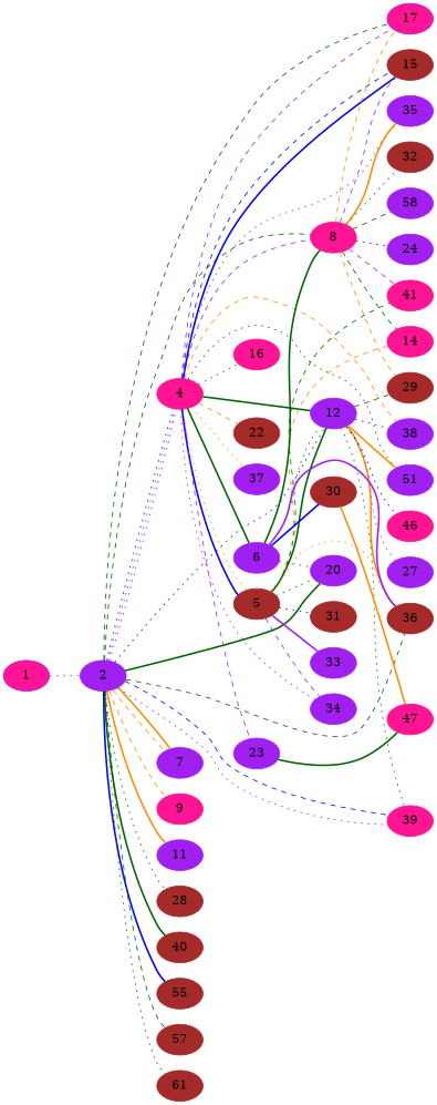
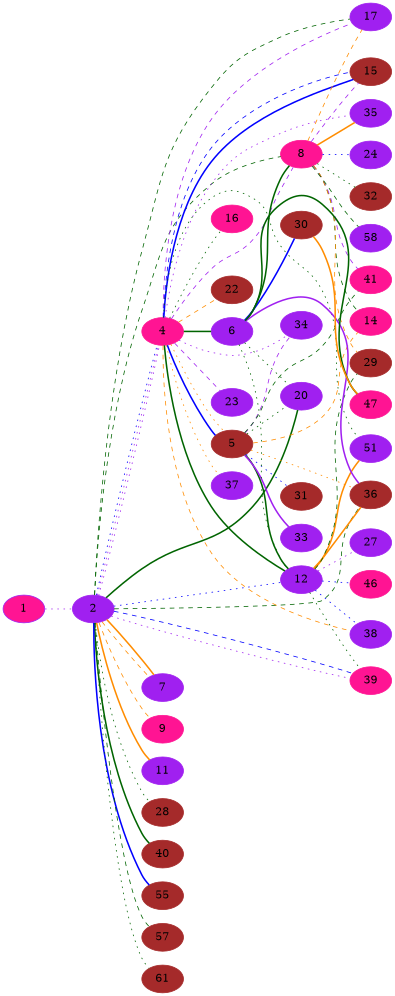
  graph {
    rankdir=LR
    node [color=purple style=filled]
    edge [color=darkgreen style=dotted]
    2 [super="+3"]
    4 [color=deeppink]
    7
    8 [color=deeppink super="+13"]
    9 [color=deeppink]
    11
    12 [super="+42+25+52"]
-   17 [super="+19+18" fillcolor=deeppink]
+   17 [super="+19+18"]
    20
    28 [color=brown]
    36 [color=brown super="+59"]
    39 [color=deeppink]
    40 [color=brown]
    55 [color=brown]
    57 [color=brown]
    61 [color=brown]
    1 [fillcolor=deeppink]
    5 [color=brown super="+60+10+49"]
    6
    15 [color=brown super="+43"]
    16 [color=deeppink]
    22 [color=brown]
    23
    34
    35
    37
    38
    51
    14 [color=deeppink super="+54"]
    41 [color=deeppink]
    24
    29 [color=brown super="+53"]
    32 [color=brown]
    58
    27
    n36 [color=deeppink label=46]
    31 [color=brown]
    33
    30 [color=brown]
    47 [color=deeppink]
    2 -- 4 [color=purple]
    2 -- 4 [color=purple]
    2 -- 4 [color=blue]
    2 -- 7 [color=darkorange style=dashed]
    2 -- 7 [color=darkorange style=bold]
    2 -- 8 [style=dashed weight=3]
    2 -- 9 [color=darkorange style=dashed]
    2 -- 11 [color=darkorange style=bold]
    2 -- 12 [color=blue]
    2 -- 17 [style=dashed weight=3]
    2 -- 20 [style=bold]
    2 -- 28
    2 -- 36 [style=dashed]
    2 -- 39 [color=purple]
    2 -- 39 [color=blue style=dashed]
    2 -- 40 [style=bold]
    2 -- 55 [color=blue style=bold]
    2 -- 57 [style=dashed]
    2 -- 61
    4 -- 8 [color=purple style=dashed weight=3]
    4 -- 12 [style=bold weight=2]
    4 -- 17 [color=purple style=dashed]
    4 -- 5 [color=blue style=bold]
    4 -- 5 [color=darkorange]
    4 -- 6 [style=bold]
    4 -- 15 [color=blue style=bold weight=2]
    4 -- 15 [color=blue style=dashed]
    4 -- 16
    4 -- 22 [color=darkorange style=dashed]
    4 -- 23 [color=purple style=dashed]
    4 -- 34 [color=purple]
    4 -- 35 [color=purple]
    4 -- 37 [color=darkorange]
    4 -- 38 [color=darkorange style=dashed]
    4 -- 51
    8 -- 17 [color=darkorange style=dashed]
    8 -- 15 [color=purple style=dashed]
    8 -- 35 [color=darkorange style=bold]
    8 -- 14 [style=dashed]
    8 -- 41 [color=purple style=dashed]
    8 -- 24 [color=blue]
    8 -- 29 [color=darkorange style=dashed weight=2]
    8 -- 32
    8 -- 58 [style=dashed]
    12 -- 36 [color=darkorange style=bold]
    12 -- 39
    12 -- 38 [color=blue]
    12 -- 51 [color=darkorange style=bold]
    12 -- 29 [style=dashed]
    12 -- 27 [color=purple]
    12 -- n36 [color=blue]
    1 -- 2 [color=purple]
    5 -- 12 [style=bold]
    5 -- 20
    5 -- 36 [color=darkorange]
    5 -- 34 [color=purple style=dashed]
    5 -- 14 [color=darkorange style=dashed]
    5 -- 41 [style=dashed]
    5 -- 31 [color=blue]
    5 -- 33 [color=purple style=bold]
    6 -- 8 [style=bold]
    6 -- 12
    6 -- 20
    6 -- 36 [color=purple style=bold]
    6 -- 30 [color=blue style=bold]
-   23 -- 47 [style=bold]
+   6 -- 47 [style=bold]
    30 -- 47 [color=darkorange style=bold]
  }
